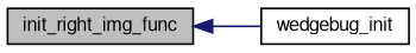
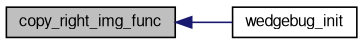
  digraph {
    rankdir=LR
    node [color=black fontname=FreeSans fontsize=10 shape=record style=filled]
-   n1 [fillcolor=grey75 fontcolor=black height=0.2 label=init_right_img_func width=0.4]
+   n1 [fillcolor=grey75 fontcolor=black height=0.2 label=copy_right_img_func width=0.4]
    n2 [fillcolor=white height=0.2 label=wedgebug_init width=0.4]
    n1 -> n2 [color=midnightblue dir=back fontname=FreeSans fontsize=10 labelfontname=FreeSans labelfontsize=10 style=solid]
  }
